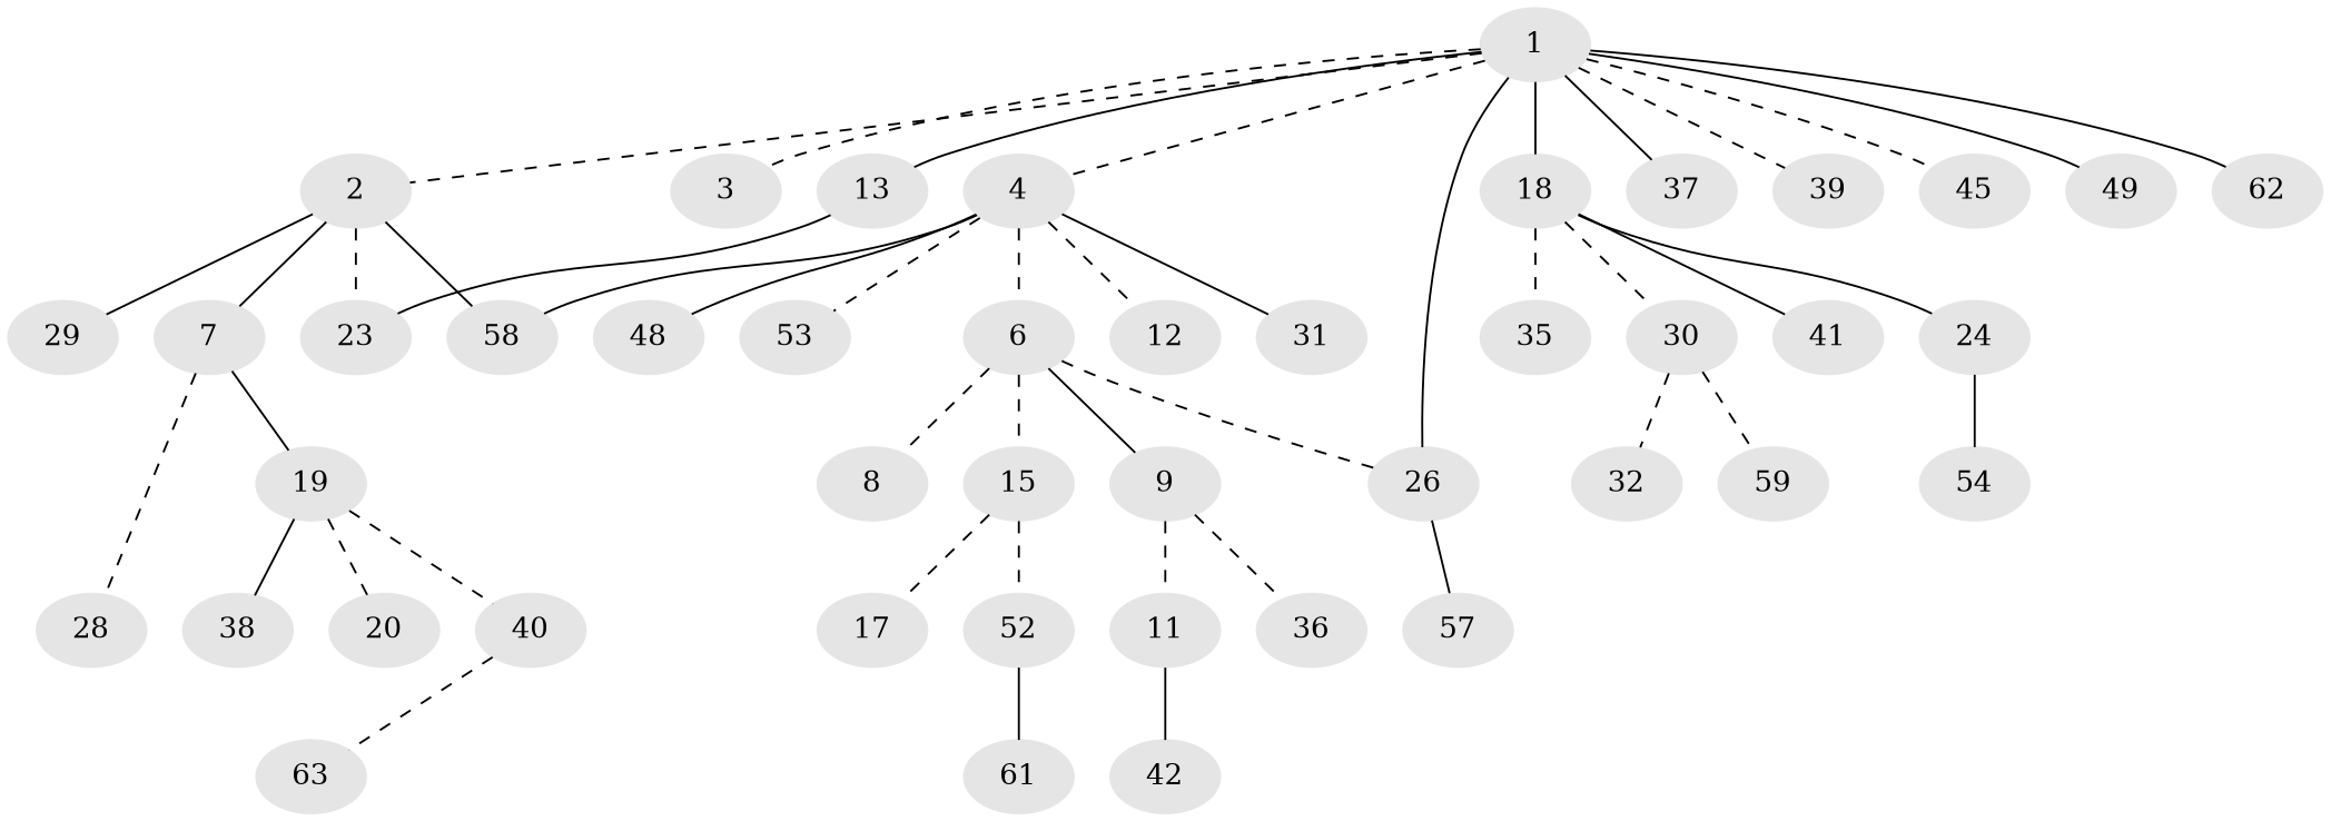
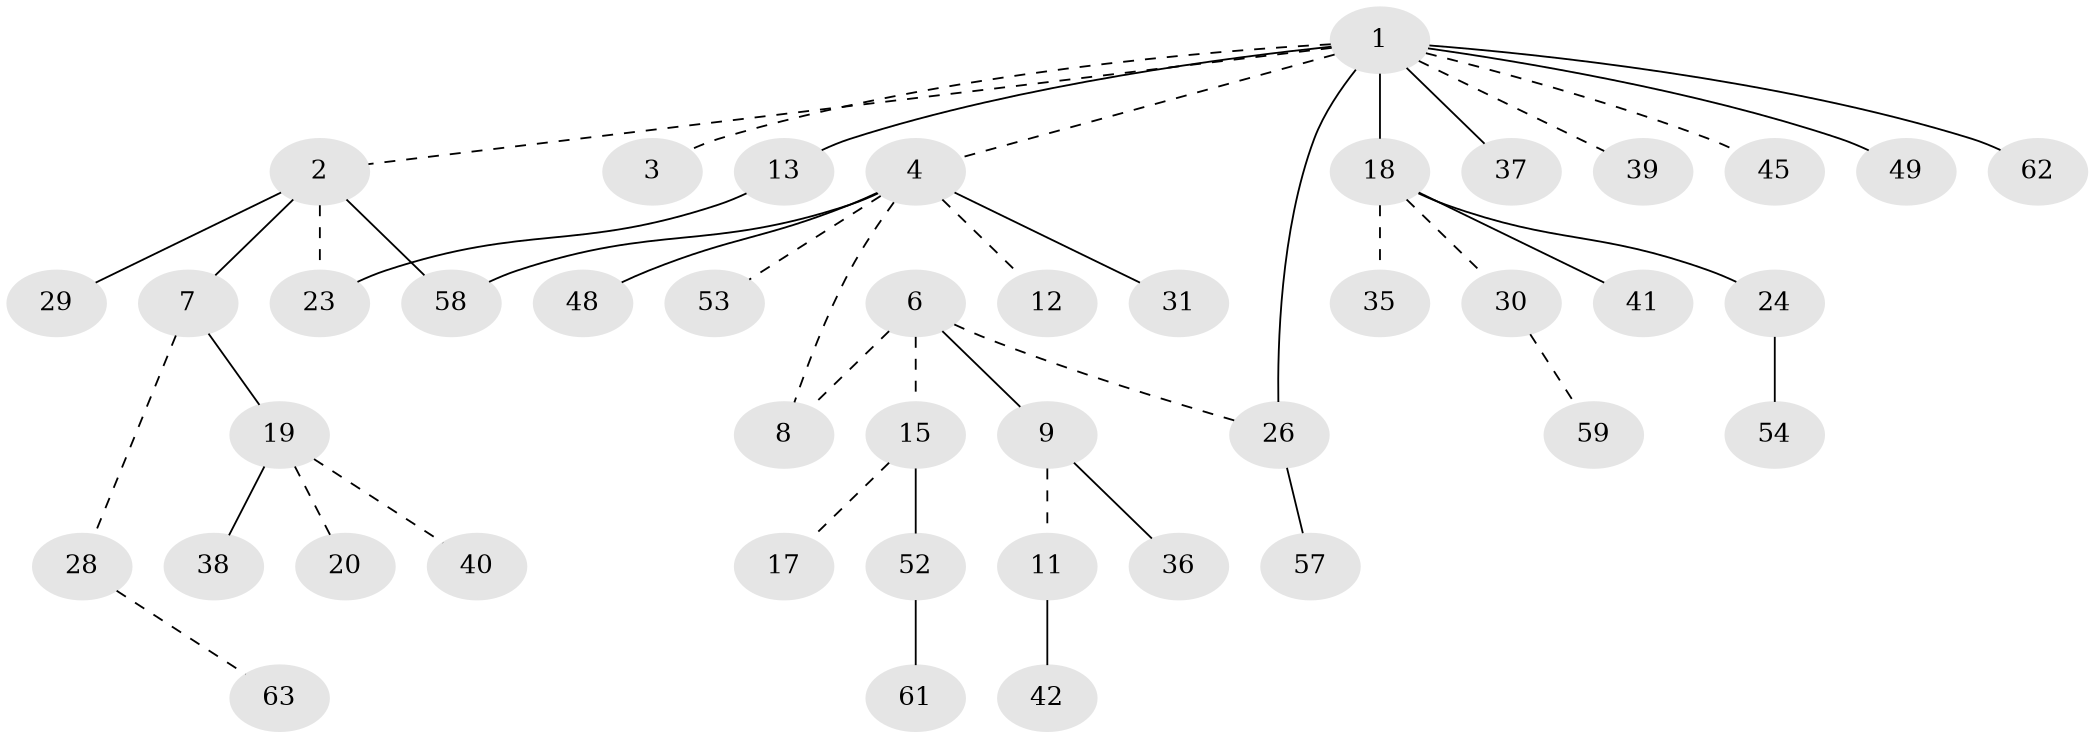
  graph {
    node [color=gray90 style=filled]
    edge [style=dashed]
    1 [super="+25"]
    2 [super="+10"]
    3
    4 [super="+5"]
    13
    18 [super="+27"]
    26 [super="+50"]
    37 [super="+44"]
    39
    45
    49
    62
    7 [super="+22"]
    23 [super="+60"]
    29
    58
    6 [super="+16"]
    12
    31
    48
    53
    24
    30 [super="+33"]
    35
    41 [super="+43"]
    57
    19 [super="+21"]
    28
    20
    38
    40
    8 [super="+14"]
    9
    15 [super="+34"]
    11 [super="+47"]
    36
    17 [super="+51"]
    52
    63
    42 [super="+56"]
    61 [super="+64"]
    54 [super="+55"]
-   32 [super="+46"]
    59
    1 -- 2
    1 -- 3
    1 -- 4
    1 -- 13 [style=solid]
    1 -- 18 [style=solid]
    1 -- 26 [style=solid]
    1 -- 37 [style=solid]
    1 -- 39
    1 -- 45
    1 -- 49 [style=solid]
    1 -- 62 [style=solid]
    2 -- 7 [style=solid]
    2 -- 23
    2 -- 29 [style=solid]
    2 -- 58 [style=solid]
    4 -- 58 [style=solid]
-   4 -- 6
+   4 -- 8
    4 -- 12
    4 -- 31 [style=solid]
    4 -- 48 [style=solid]
    4 -- 53
    13 -- 23 [style=solid]
    18 -- 24 [style=solid]
    18 -- 30
    18 -- 35
    18 -- 41 [style=solid]
    26 -- 57 [style=solid]
    7 -- 19 [style=solid]
    7 -- 28
    6 -- 26
    6 -- 8
    6 -- 9 [style=solid]
    6 -- 15
    24 -- 54 [style=solid]
-   30 -- 32
    30 -- 59
    19 -- 20
    19 -- 38 [style=solid]
    19 -- 40
-   40 -- 63
+   28 -- 63
    9 -- 11
-   9 -- 36
+   9 -- 36 [style=solid]
    15 -- 17
-   15 -- 52
+   15 -- 52 [style=solid]
    11 -- 42 [style=solid]
    52 -- 61 [style=solid]
  }
